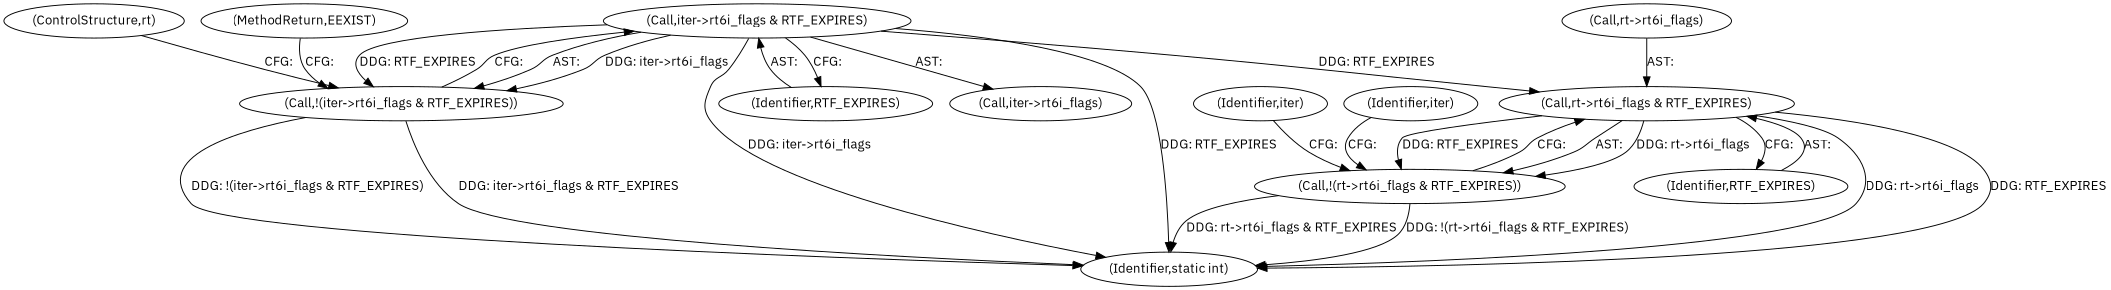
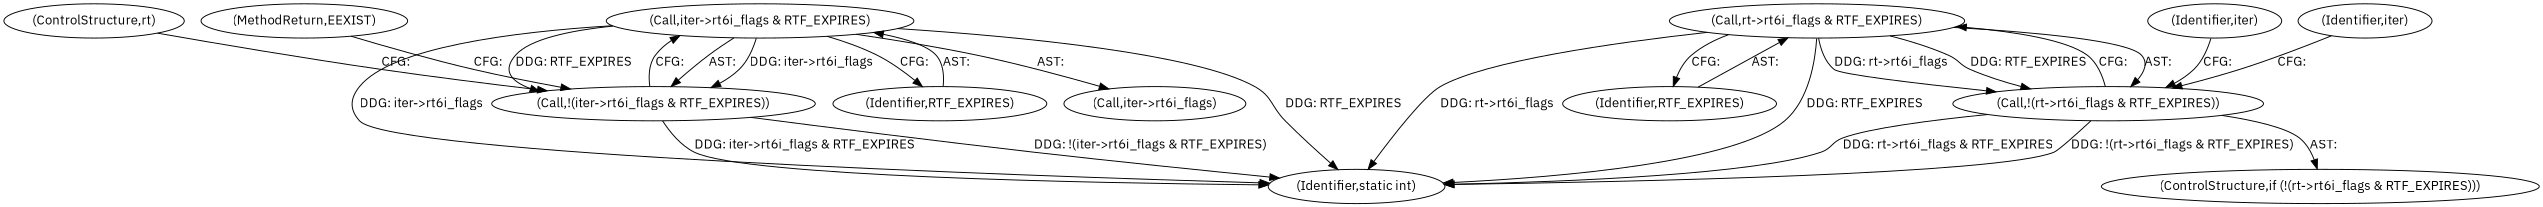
  digraph {
    fontname="IBM Plex Sans"
    node [fontname="IBM Plex Sans"]
    edge [fontname="IBM Plex Sans"]
    n1 [label="(Call,iter->rt6i_flags & RTF_EXPIRES)"]
    n2 [label="(Call,!(iter->rt6i_flags & RTF_EXPIRES))"]
    n3 [label="(Call,rt->rt6i_flags & RTF_EXPIRES)"]
    n4 [label="(Identifier,static int)"]
    n5 [label="(Identifier,RTF_EXPIRES)"]
    n6 [label="(Call,iter->rt6i_flags)"]
    n7 [label="(Call,!(rt->rt6i_flags & RTF_EXPIRES))"]
    n8 [label="(Identifier,RTF_EXPIRES)"]
+   n9 [label="(ControlStructure,if (!(rt->rt6i_flags & RTF_EXPIRES)))"]
    n10 [label="(ControlStructure,rt)"]
    n11 [label="(Identifier,iter)"]
    n12 [label="(Identifier,iter)"]
    n13 [label="(MethodReturn,EEXIST)"]
-   n14 [label="(Call,rt->rt6i_flags)"]
    n1 -> n2 [label="AST: "]
    n1 -> n2 [label="DDG: iter->rt6i_flags"]
    n1 -> n2 [label="DDG: RTF_EXPIRES"]
-   n1 -> n3 [label="DDG: RTF_EXPIRES"]
    n1 -> n4 [label="DDG: RTF_EXPIRES"]
    n1 -> n4 [label="DDG: iter->rt6i_flags"]
    n1 -> n5 [label="CFG: "]
    n1 -> n6 [label="AST: "]
    n2 -> n1 [label="CFG: "]
    n2 -> n4 [label="DDG: !(iter->rt6i_flags & RTF_EXPIRES)"]
    n2 -> n4 [label="DDG: iter->rt6i_flags & RTF_EXPIRES"]
    n3 -> n4 [label="DDG: rt->rt6i_flags"]
    n3 -> n4 [label="DDG: RTF_EXPIRES"]
    n3 -> n7 [label="AST: "]
    n3 -> n7 [label="DDG: rt->rt6i_flags"]
    n3 -> n7 [label="DDG: RTF_EXPIRES"]
    n3 -> n8 [label="CFG: "]
    n5 -> n1 [label="AST: "]
    n7 -> n3 [label="CFG: "]
    n7 -> n4 [label="DDG: rt->rt6i_flags & RTF_EXPIRES"]
    n7 -> n4 [label="DDG: !(rt->rt6i_flags & RTF_EXPIRES)"]
+   n7 -> n9 [label="AST: "]
    n8 -> n3 [label="AST: "]
    n10 -> n2 [label="CFG: "]
    n11 -> n7 [label="CFG: "]
    n12 -> n7 [label="CFG: "]
    n13 -> n2 [label="CFG: "]
-   n14 -> n3 [label="AST: "]
  }
